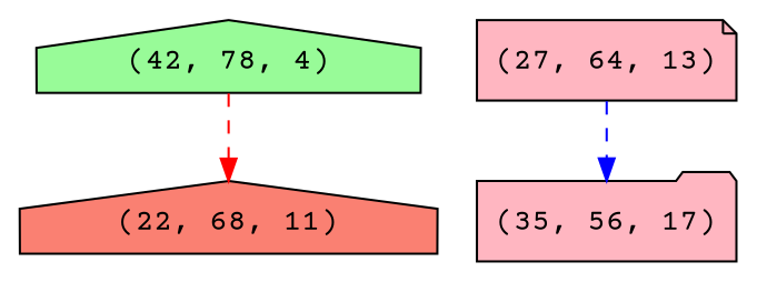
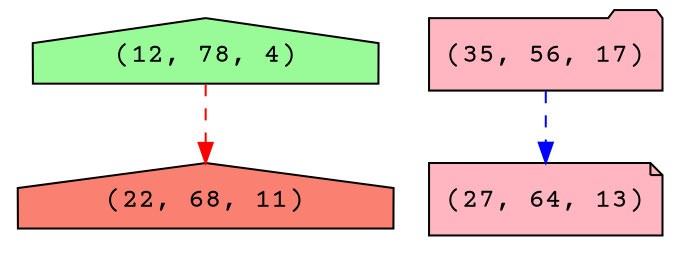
  digraph {
    fontname="Courier Prime"
    node [fillcolor=lightpink fontname="Courier Prime" shape=house style=filled]
    edge [fontname="Courier Prime" style=dashed]
-   "(12, 78, 4)" [fillcolor=palegreen label="(42, 78, 4)"]
+   "(12, 78, 4)" [fillcolor=palegreen]
    "(22, 68, 11)" [fillcolor=salmon]
    "(27, 64, 13)" [shape=note]
    "(35, 56, 17)" [shape=folder]
    "(12, 78, 4)" -> "(22, 68, 11)" [color=red]
-   "(27, 64, 13)" -> "(35, 56, 17)" [color=blue]
+   "(35, 56, 17)" -> "(27, 64, 13)" [color=blue]
  }
